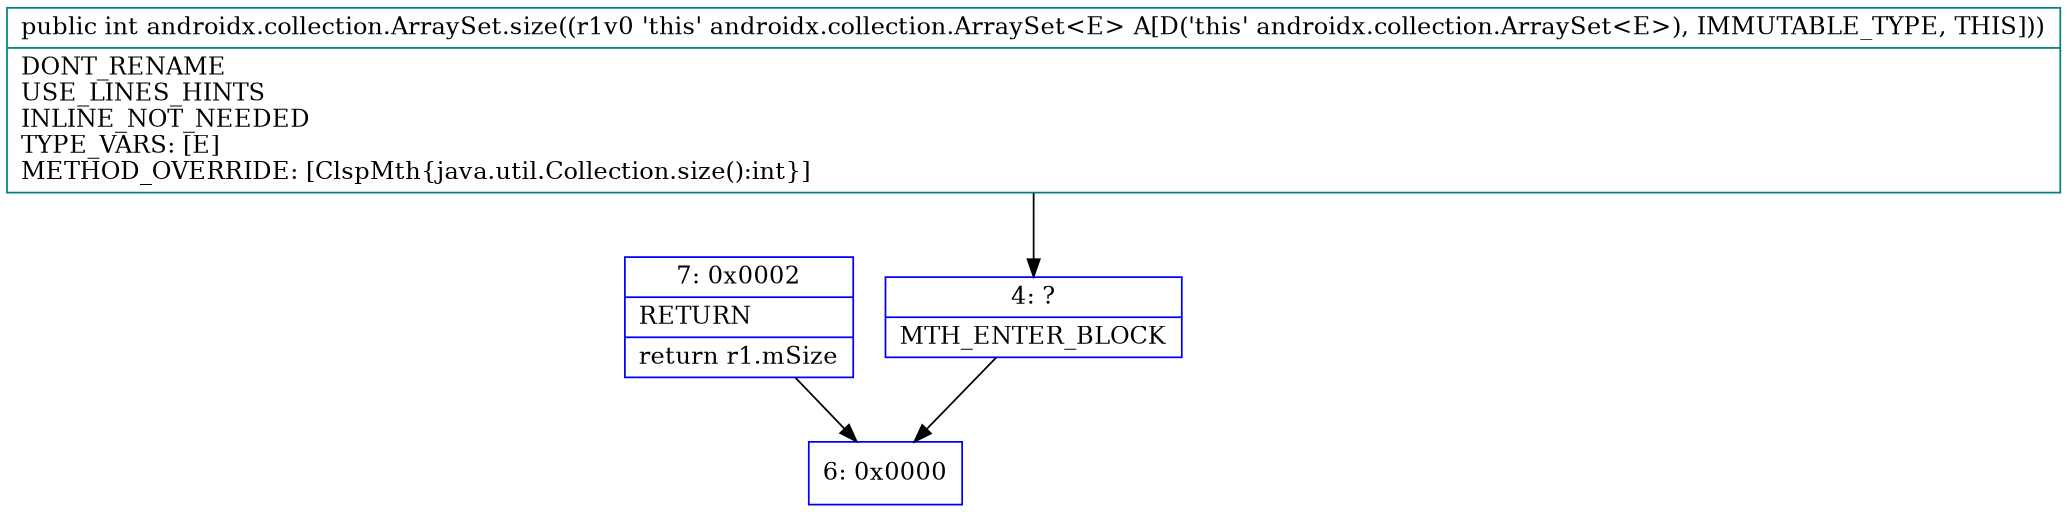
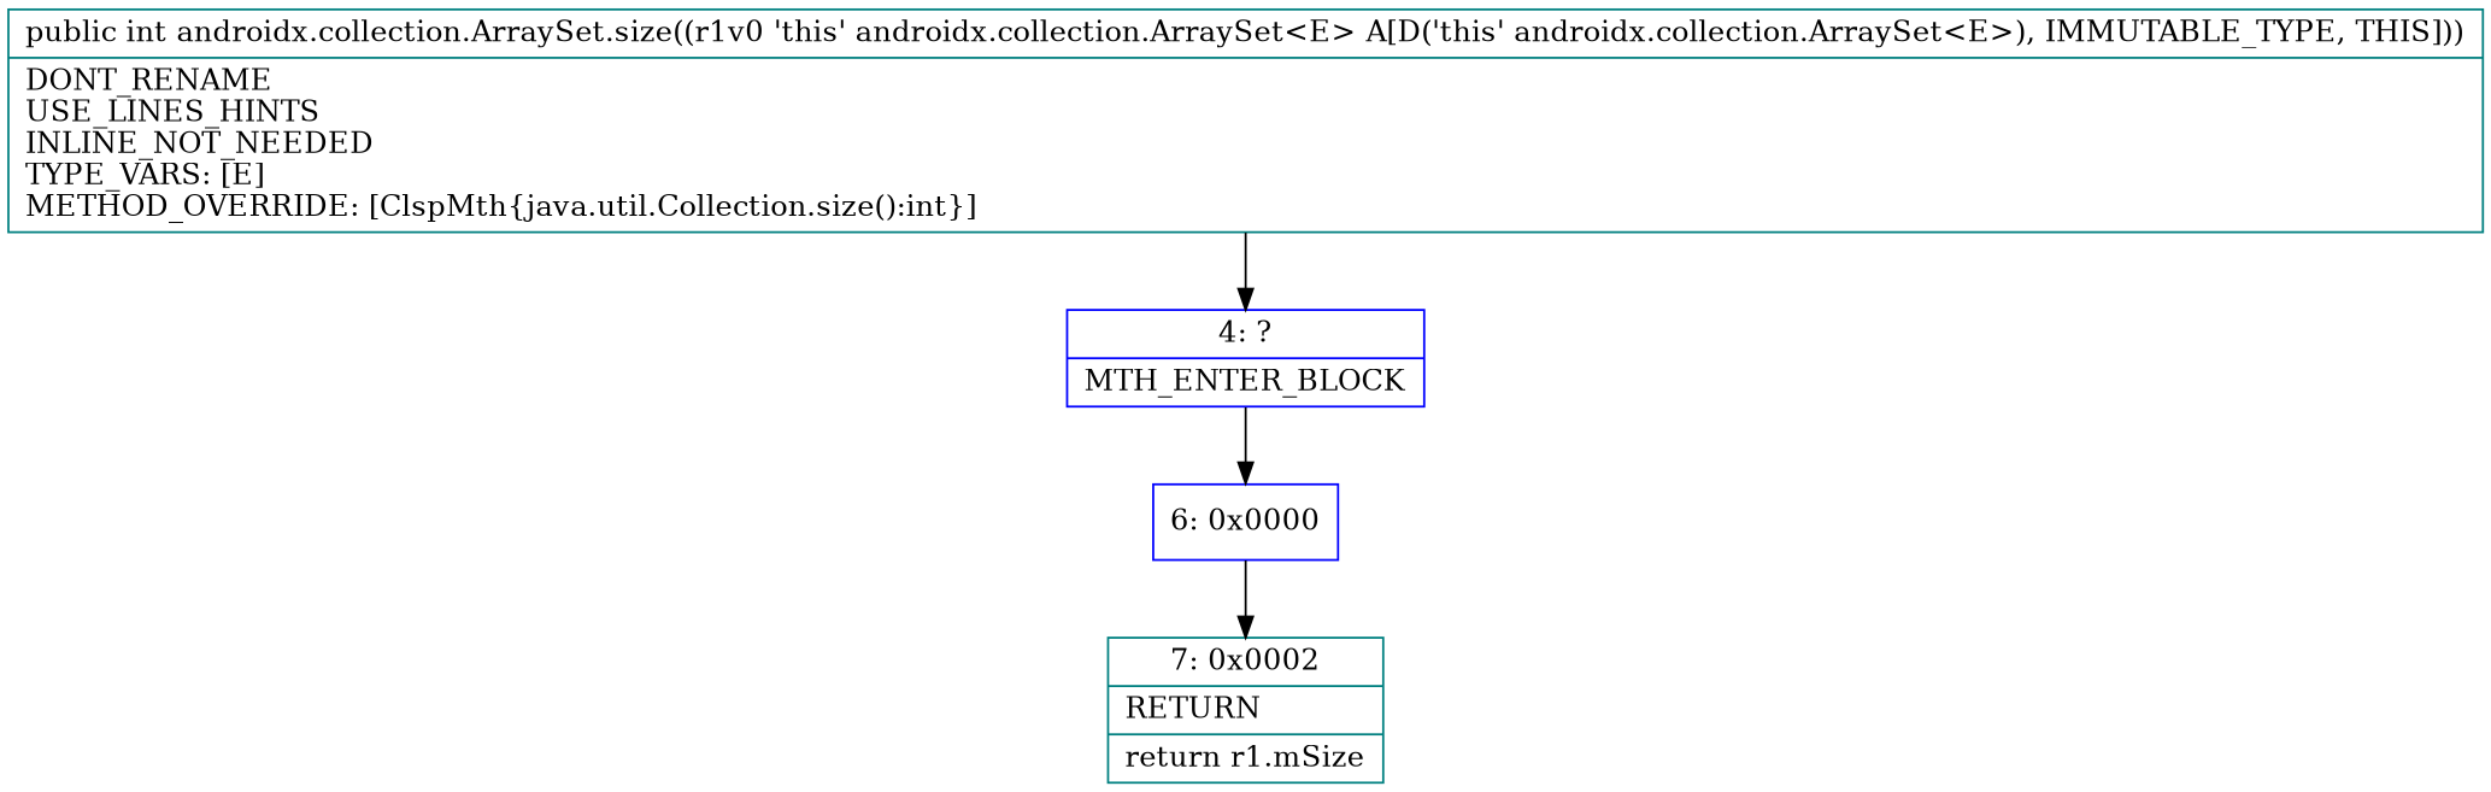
  digraph {
    node [color=blue shape=record]
    n1 [label="{4\:\ ?|MTH_ENTER_BLOCK\l}"]
    n2 [label="{6\:\ 0x0000}"]
-   n3 [label="{7\:\ 0x0002|RETURN\l|return r1.mSize\l}"]
+   n3 [color=teal label="{7\:\ 0x0002|RETURN\l|return r1.mSize\l}"]
    n4 [color=teal label="{public int androidx.collection.ArraySet.size((r1v0 'this' androidx.collection.ArraySet\<E\> A[D('this' androidx.collection.ArraySet\<E\>), IMMUTABLE_TYPE, THIS]))  | DONT_RENAME\lUSE_LINES_HINTS\lINLINE_NOT_NEEDED\lTYPE_VARS: [E]\lMETHOD_OVERRIDE: [ClspMth\{java.util.Collection.size():int\}]\l}"]
    n1 -> n2
-   n3 -> n2
+   n2 -> n3
    n4 -> n1
  }
